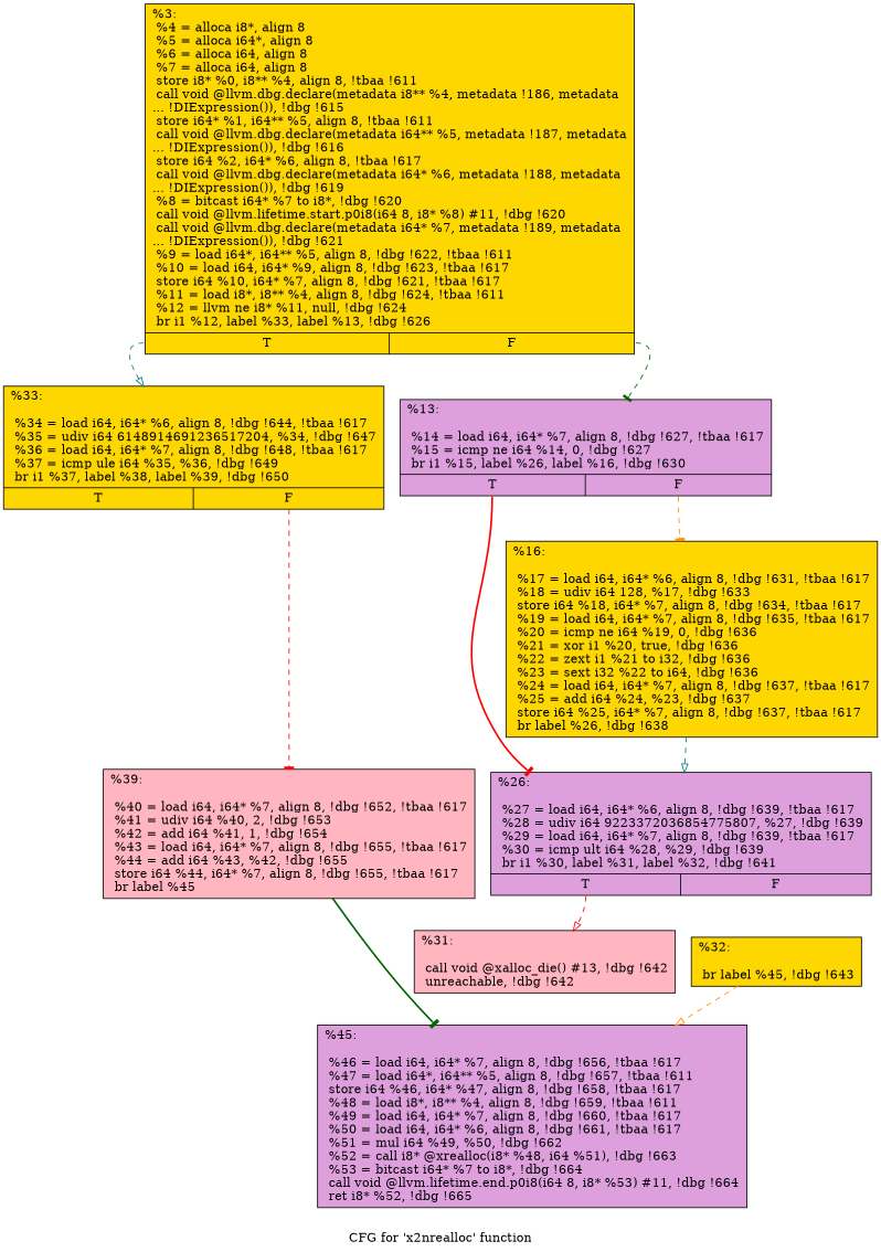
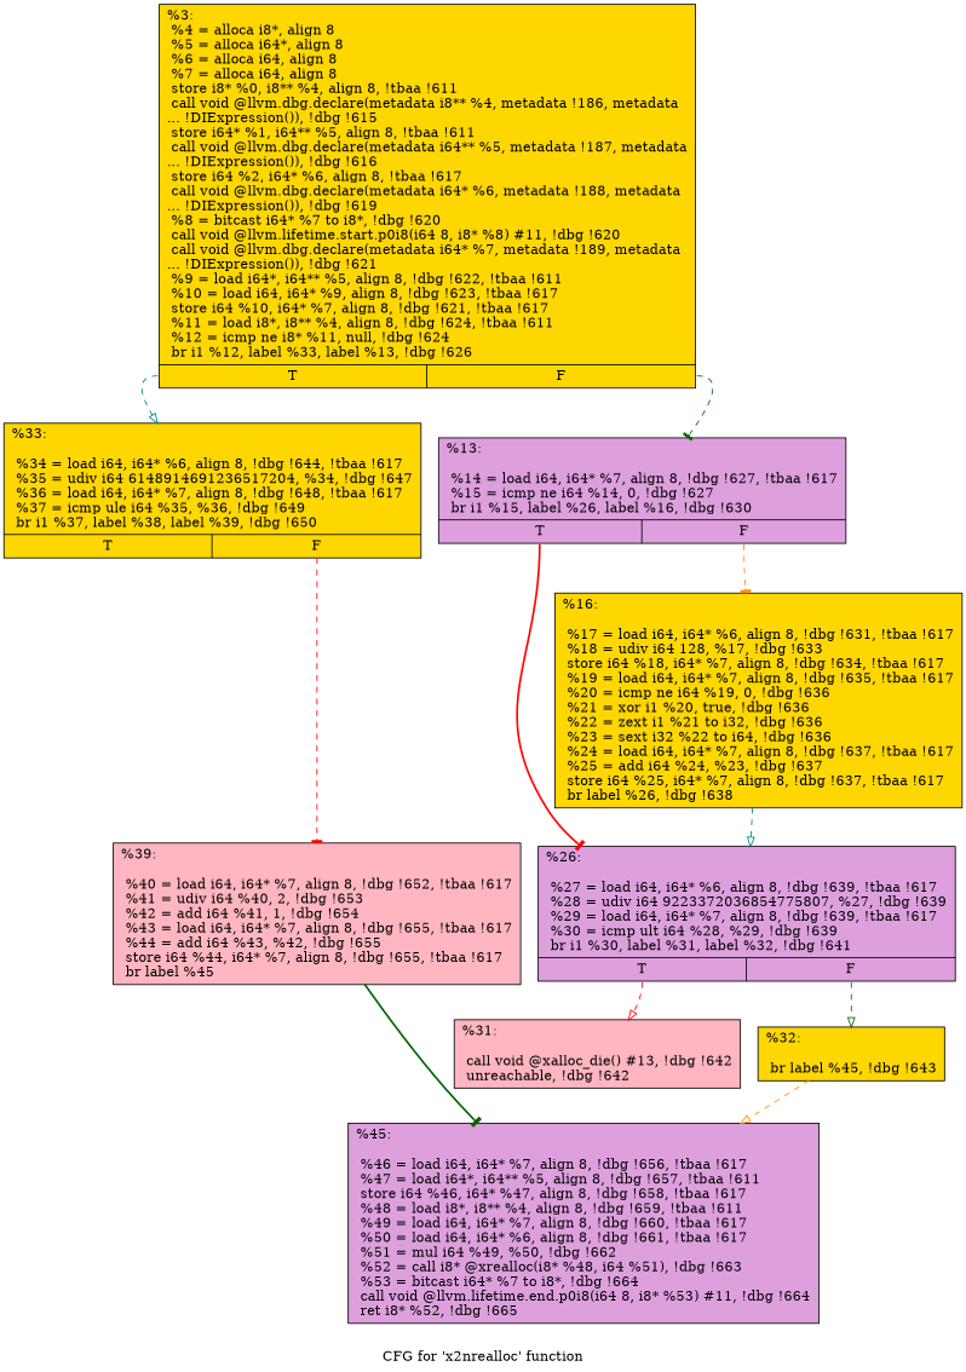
  digraph {
    label="CFG for 'x2nrealloc' function"
    node [fillcolor=gold shape=record style=filled]
    edge [arrowhead=onormal color=darkgreen style=dashed tailport=s0]
-   n1 [label="{%3:\l  %4 = alloca i8*, align 8\l  %5 = alloca i64*, align 8\l  %6 = alloca i64, align 8\l  %7 = alloca i64, align 8\l  store i8* %0, i8** %4, align 8, !tbaa !611\l  call void @llvm.dbg.declare(metadata i8** %4, metadata !186, metadata\l... !DIExpression()), !dbg !615\l  store i64* %1, i64** %5, align 8, !tbaa !611\l  call void @llvm.dbg.declare(metadata i64** %5, metadata !187, metadata\l... !DIExpression()), !dbg !616\l  store i64 %2, i64* %6, align 8, !tbaa !617\l  call void @llvm.dbg.declare(metadata i64* %6, metadata !188, metadata\l... !DIExpression()), !dbg !619\l  %8 = bitcast i64* %7 to i8*, !dbg !620\l  call void @llvm.lifetime.start.p0i8(i64 8, i8* %8) #11, !dbg !620\l  call void @llvm.dbg.declare(metadata i64* %7, metadata !189, metadata\l... !DIExpression()), !dbg !621\l  %9 = load i64*, i64** %5, align 8, !dbg !622, !tbaa !611\l  %10 = load i64, i64* %9, align 8, !dbg !623, !tbaa !617\l  store i64 %10, i64* %7, align 8, !dbg !621, !tbaa !617\l  %11 = load i8*, i8** %4, align 8, !dbg !624, !tbaa !611\l  %12 = llvm ne i8* %11, null, !dbg !624\l  br i1 %12, label %33, label %13, !dbg !626\l|{<s0>T|<s1>F}}"]
+   n1 [label="{%3:\l  %4 = alloca i8*, align 8\l  %5 = alloca i64*, align 8\l  %6 = alloca i64, align 8\l  %7 = alloca i64, align 8\l  store i8* %0, i8** %4, align 8, !tbaa !611\l  call void @llvm.dbg.declare(metadata i8** %4, metadata !186, metadata\l... !DIExpression()), !dbg !615\l  store i64* %1, i64** %5, align 8, !tbaa !611\l  call void @llvm.dbg.declare(metadata i64** %5, metadata !187, metadata\l... !DIExpression()), !dbg !616\l  store i64 %2, i64* %6, align 8, !tbaa !617\l  call void @llvm.dbg.declare(metadata i64* %6, metadata !188, metadata\l... !DIExpression()), !dbg !619\l  %8 = bitcast i64* %7 to i8*, !dbg !620\l  call void @llvm.lifetime.start.p0i8(i64 8, i8* %8) #11, !dbg !620\l  call void @llvm.dbg.declare(metadata i64* %7, metadata !189, metadata\l... !DIExpression()), !dbg !621\l  %9 = load i64*, i64** %5, align 8, !dbg !622, !tbaa !611\l  %10 = load i64, i64* %9, align 8, !dbg !623, !tbaa !617\l  store i64 %10, i64* %7, align 8, !dbg !621, !tbaa !617\l  %11 = load i8*, i8** %4, align 8, !dbg !624, !tbaa !611\l  %12 = icmp ne i8* %11, null, !dbg !624\l  br i1 %12, label %33, label %13, !dbg !626\l|{<s0>T|<s1>F}}"]
    n2 [label="{%33:\l\l  %34 = load i64, i64* %6, align 8, !dbg !644, !tbaa !617\l  %35 = udiv i64 6148914691236517204, %34, !dbg !647\l  %36 = load i64, i64* %7, align 8, !dbg !648, !tbaa !617\l  %37 = icmp ule i64 %35, %36, !dbg !649\l  br i1 %37, label %38, label %39, !dbg !650\l|{<s0>T|<s1>F}}"]
    n3 [fillcolor=plum label="{%13:\l\l  %14 = load i64, i64* %7, align 8, !dbg !627, !tbaa !617\l  %15 = icmp ne i64 %14, 0, !dbg !627\l  br i1 %15, label %26, label %16, !dbg !630\l|{<s0>T|<s1>F}}"]
    n4 [fillcolor=lightpink label="{%39:\l\l  %40 = load i64, i64* %7, align 8, !dbg !652, !tbaa !617\l  %41 = udiv i64 %40, 2, !dbg !653\l  %42 = add i64 %41, 1, !dbg !654\l  %43 = load i64, i64* %7, align 8, !dbg !655, !tbaa !617\l  %44 = add i64 %43, %42, !dbg !655\l  store i64 %44, i64* %7, align 8, !dbg !655, !tbaa !617\l  br label %45\l}"]
    n5 [fillcolor=plum label="{%26:\l\l  %27 = load i64, i64* %6, align 8, !dbg !639, !tbaa !617\l  %28 = udiv i64 9223372036854775807, %27, !dbg !639\l  %29 = load i64, i64* %7, align 8, !dbg !639, !tbaa !617\l  %30 = icmp ult i64 %28, %29, !dbg !639\l  br i1 %30, label %31, label %32, !dbg !641\l|{<s0>T|<s1>F}}"]
    n6 [label="{%16:\l\l  %17 = load i64, i64* %6, align 8, !dbg !631, !tbaa !617\l  %18 = udiv i64 128, %17, !dbg !633\l  store i64 %18, i64* %7, align 8, !dbg !634, !tbaa !617\l  %19 = load i64, i64* %7, align 8, !dbg !635, !tbaa !617\l  %20 = icmp ne i64 %19, 0, !dbg !636\l  %21 = xor i1 %20, true, !dbg !636\l  %22 = zext i1 %21 to i32, !dbg !636\l  %23 = sext i32 %22 to i64, !dbg !636\l  %24 = load i64, i64* %7, align 8, !dbg !637, !tbaa !617\l  %25 = add i64 %24, %23, !dbg !637\l  store i64 %25, i64* %7, align 8, !dbg !637, !tbaa !617\l  br label %26, !dbg !638\l}"]
    n7 [fillcolor=plum label="{%45:\l\l  %46 = load i64, i64* %7, align 8, !dbg !656, !tbaa !617\l  %47 = load i64*, i64** %5, align 8, !dbg !657, !tbaa !611\l  store i64 %46, i64* %47, align 8, !dbg !658, !tbaa !617\l  %48 = load i8*, i8** %4, align 8, !dbg !659, !tbaa !611\l  %49 = load i64, i64* %7, align 8, !dbg !660, !tbaa !617\l  %50 = load i64, i64* %6, align 8, !dbg !661, !tbaa !617\l  %51 = mul i64 %49, %50, !dbg !662\l  %52 = call i8* @xrealloc(i8* %48, i64 %51), !dbg !663\l  %53 = bitcast i64* %7 to i8*, !dbg !664\l  call void @llvm.lifetime.end.p0i8(i64 8, i8* %53) #11, !dbg !664\l  ret i8* %52, !dbg !665\l}"]
    n8 [fillcolor=lightpink label="{%31:\l\l  call void @xalloc_die() #13, !dbg !642\l  unreachable, !dbg !642\l}"]
    n9 [label="{%32:\l\l  br label %45, !dbg !643\l}"]
    n1 -> n2 [color=teal]
    n1 -> n3 [arrowhead=tee tailport=s1]
    n2 -> n4 [arrowhead=tee color=red tailport=s1]
    n3 -> n5 [arrowhead=tee color=red style=bold]
    n3 -> n6 [arrowhead=tee color=darkorange tailport=s1]
    n4 -> n7 [arrowhead=tee style=bold]
    n5 -> n8 [color=red]
+   n5 -> n9 [tailport=s1]
    n6 -> n5 [color=teal]
    n9 -> n7 [color=darkorange]
  }
